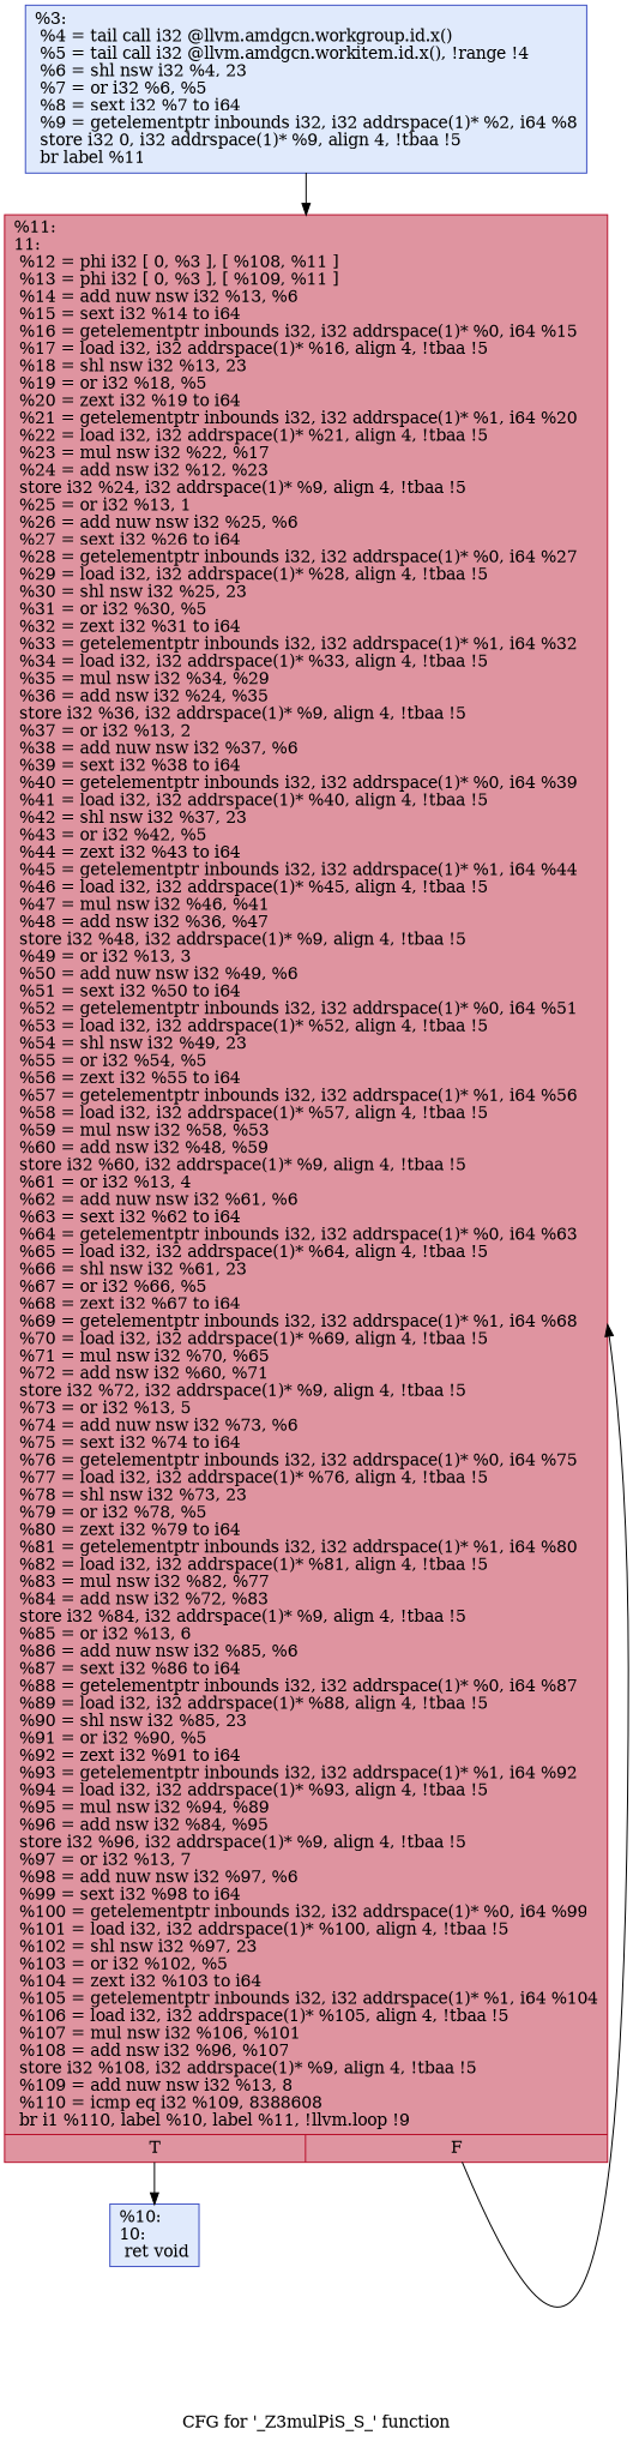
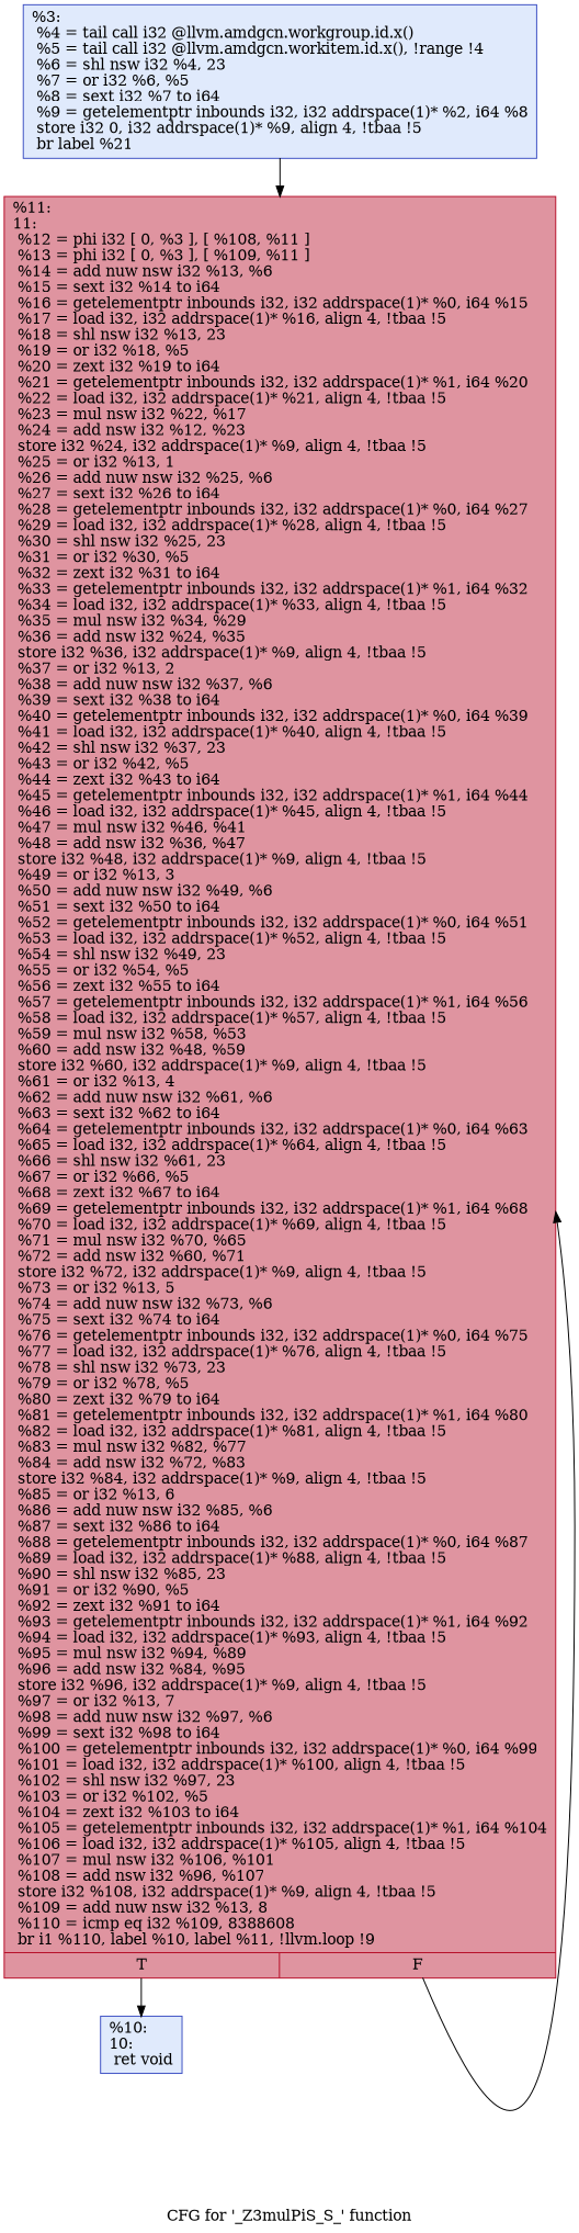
  digraph {
    label="CFG for '_Z3mulPiS_S_' function"
    node [color="#3d50c3ff" fillcolor="#b9d0f970" shape=record style=filled]
-   n1 [label="{%3:\l  %4 = tail call i32 @llvm.amdgcn.workgroup.id.x()\l  %5 = tail call i32 @llvm.amdgcn.workitem.id.x(), !range !4\l  %6 = shl nsw i32 %4, 23\l  %7 = or i32 %6, %5\l  %8 = sext i32 %7 to i64\l  %9 = getelementptr inbounds i32, i32 addrspace(1)* %2, i64 %8\l  store i32 0, i32 addrspace(1)* %9, align 4, !tbaa !5\l  br label %11\l}"]
+   n1 [label="{%3:\l  %4 = tail call i32 @llvm.amdgcn.workgroup.id.x()\l  %5 = tail call i32 @llvm.amdgcn.workitem.id.x(), !range !4\l  %6 = shl nsw i32 %4, 23\l  %7 = or i32 %6, %5\l  %8 = sext i32 %7 to i64\l  %9 = getelementptr inbounds i32, i32 addrspace(1)* %2, i64 %8\l  store i32 0, i32 addrspace(1)* %9, align 4, !tbaa !5\l  br label %21\l}"]
    n2 [color="#b70d28ff" fillcolor="#b70d2870" label="{%11:\l11:                                               \l  %12 = phi i32 [ 0, %3 ], [ %108, %11 ]\l  %13 = phi i32 [ 0, %3 ], [ %109, %11 ]\l  %14 = add nuw nsw i32 %13, %6\l  %15 = sext i32 %14 to i64\l  %16 = getelementptr inbounds i32, i32 addrspace(1)* %0, i64 %15\l  %17 = load i32, i32 addrspace(1)* %16, align 4, !tbaa !5\l  %18 = shl nsw i32 %13, 23\l  %19 = or i32 %18, %5\l  %20 = zext i32 %19 to i64\l  %21 = getelementptr inbounds i32, i32 addrspace(1)* %1, i64 %20\l  %22 = load i32, i32 addrspace(1)* %21, align 4, !tbaa !5\l  %23 = mul nsw i32 %22, %17\l  %24 = add nsw i32 %12, %23\l  store i32 %24, i32 addrspace(1)* %9, align 4, !tbaa !5\l  %25 = or i32 %13, 1\l  %26 = add nuw nsw i32 %25, %6\l  %27 = sext i32 %26 to i64\l  %28 = getelementptr inbounds i32, i32 addrspace(1)* %0, i64 %27\l  %29 = load i32, i32 addrspace(1)* %28, align 4, !tbaa !5\l  %30 = shl nsw i32 %25, 23\l  %31 = or i32 %30, %5\l  %32 = zext i32 %31 to i64\l  %33 = getelementptr inbounds i32, i32 addrspace(1)* %1, i64 %32\l  %34 = load i32, i32 addrspace(1)* %33, align 4, !tbaa !5\l  %35 = mul nsw i32 %34, %29\l  %36 = add nsw i32 %24, %35\l  store i32 %36, i32 addrspace(1)* %9, align 4, !tbaa !5\l  %37 = or i32 %13, 2\l  %38 = add nuw nsw i32 %37, %6\l  %39 = sext i32 %38 to i64\l  %40 = getelementptr inbounds i32, i32 addrspace(1)* %0, i64 %39\l  %41 = load i32, i32 addrspace(1)* %40, align 4, !tbaa !5\l  %42 = shl nsw i32 %37, 23\l  %43 = or i32 %42, %5\l  %44 = zext i32 %43 to i64\l  %45 = getelementptr inbounds i32, i32 addrspace(1)* %1, i64 %44\l  %46 = load i32, i32 addrspace(1)* %45, align 4, !tbaa !5\l  %47 = mul nsw i32 %46, %41\l  %48 = add nsw i32 %36, %47\l  store i32 %48, i32 addrspace(1)* %9, align 4, !tbaa !5\l  %49 = or i32 %13, 3\l  %50 = add nuw nsw i32 %49, %6\l  %51 = sext i32 %50 to i64\l  %52 = getelementptr inbounds i32, i32 addrspace(1)* %0, i64 %51\l  %53 = load i32, i32 addrspace(1)* %52, align 4, !tbaa !5\l  %54 = shl nsw i32 %49, 23\l  %55 = or i32 %54, %5\l  %56 = zext i32 %55 to i64\l  %57 = getelementptr inbounds i32, i32 addrspace(1)* %1, i64 %56\l  %58 = load i32, i32 addrspace(1)* %57, align 4, !tbaa !5\l  %59 = mul nsw i32 %58, %53\l  %60 = add nsw i32 %48, %59\l  store i32 %60, i32 addrspace(1)* %9, align 4, !tbaa !5\l  %61 = or i32 %13, 4\l  %62 = add nuw nsw i32 %61, %6\l  %63 = sext i32 %62 to i64\l  %64 = getelementptr inbounds i32, i32 addrspace(1)* %0, i64 %63\l  %65 = load i32, i32 addrspace(1)* %64, align 4, !tbaa !5\l  %66 = shl nsw i32 %61, 23\l  %67 = or i32 %66, %5\l  %68 = zext i32 %67 to i64\l  %69 = getelementptr inbounds i32, i32 addrspace(1)* %1, i64 %68\l  %70 = load i32, i32 addrspace(1)* %69, align 4, !tbaa !5\l  %71 = mul nsw i32 %70, %65\l  %72 = add nsw i32 %60, %71\l  store i32 %72, i32 addrspace(1)* %9, align 4, !tbaa !5\l  %73 = or i32 %13, 5\l  %74 = add nuw nsw i32 %73, %6\l  %75 = sext i32 %74 to i64\l  %76 = getelementptr inbounds i32, i32 addrspace(1)* %0, i64 %75\l  %77 = load i32, i32 addrspace(1)* %76, align 4, !tbaa !5\l  %78 = shl nsw i32 %73, 23\l  %79 = or i32 %78, %5\l  %80 = zext i32 %79 to i64\l  %81 = getelementptr inbounds i32, i32 addrspace(1)* %1, i64 %80\l  %82 = load i32, i32 addrspace(1)* %81, align 4, !tbaa !5\l  %83 = mul nsw i32 %82, %77\l  %84 = add nsw i32 %72, %83\l  store i32 %84, i32 addrspace(1)* %9, align 4, !tbaa !5\l  %85 = or i32 %13, 6\l  %86 = add nuw nsw i32 %85, %6\l  %87 = sext i32 %86 to i64\l  %88 = getelementptr inbounds i32, i32 addrspace(1)* %0, i64 %87\l  %89 = load i32, i32 addrspace(1)* %88, align 4, !tbaa !5\l  %90 = shl nsw i32 %85, 23\l  %91 = or i32 %90, %5\l  %92 = zext i32 %91 to i64\l  %93 = getelementptr inbounds i32, i32 addrspace(1)* %1, i64 %92\l  %94 = load i32, i32 addrspace(1)* %93, align 4, !tbaa !5\l  %95 = mul nsw i32 %94, %89\l  %96 = add nsw i32 %84, %95\l  store i32 %96, i32 addrspace(1)* %9, align 4, !tbaa !5\l  %97 = or i32 %13, 7\l  %98 = add nuw nsw i32 %97, %6\l  %99 = sext i32 %98 to i64\l  %100 = getelementptr inbounds i32, i32 addrspace(1)* %0, i64 %99\l  %101 = load i32, i32 addrspace(1)* %100, align 4, !tbaa !5\l  %102 = shl nsw i32 %97, 23\l  %103 = or i32 %102, %5\l  %104 = zext i32 %103 to i64\l  %105 = getelementptr inbounds i32, i32 addrspace(1)* %1, i64 %104\l  %106 = load i32, i32 addrspace(1)* %105, align 4, !tbaa !5\l  %107 = mul nsw i32 %106, %101\l  %108 = add nsw i32 %96, %107\l  store i32 %108, i32 addrspace(1)* %9, align 4, !tbaa !5\l  %109 = add nuw nsw i32 %13, 8\l  %110 = icmp eq i32 %109, 8388608\l  br i1 %110, label %10, label %11, !llvm.loop !9\l|{<s0>T|<s1>F}}"]
    n3 [label="{%10:\l10:                                               \l  ret void\l}"]
    n1 -> n2
    n2 -> n2 [tailport=s1]
    n2 -> n3 [tailport=s0]
  }
